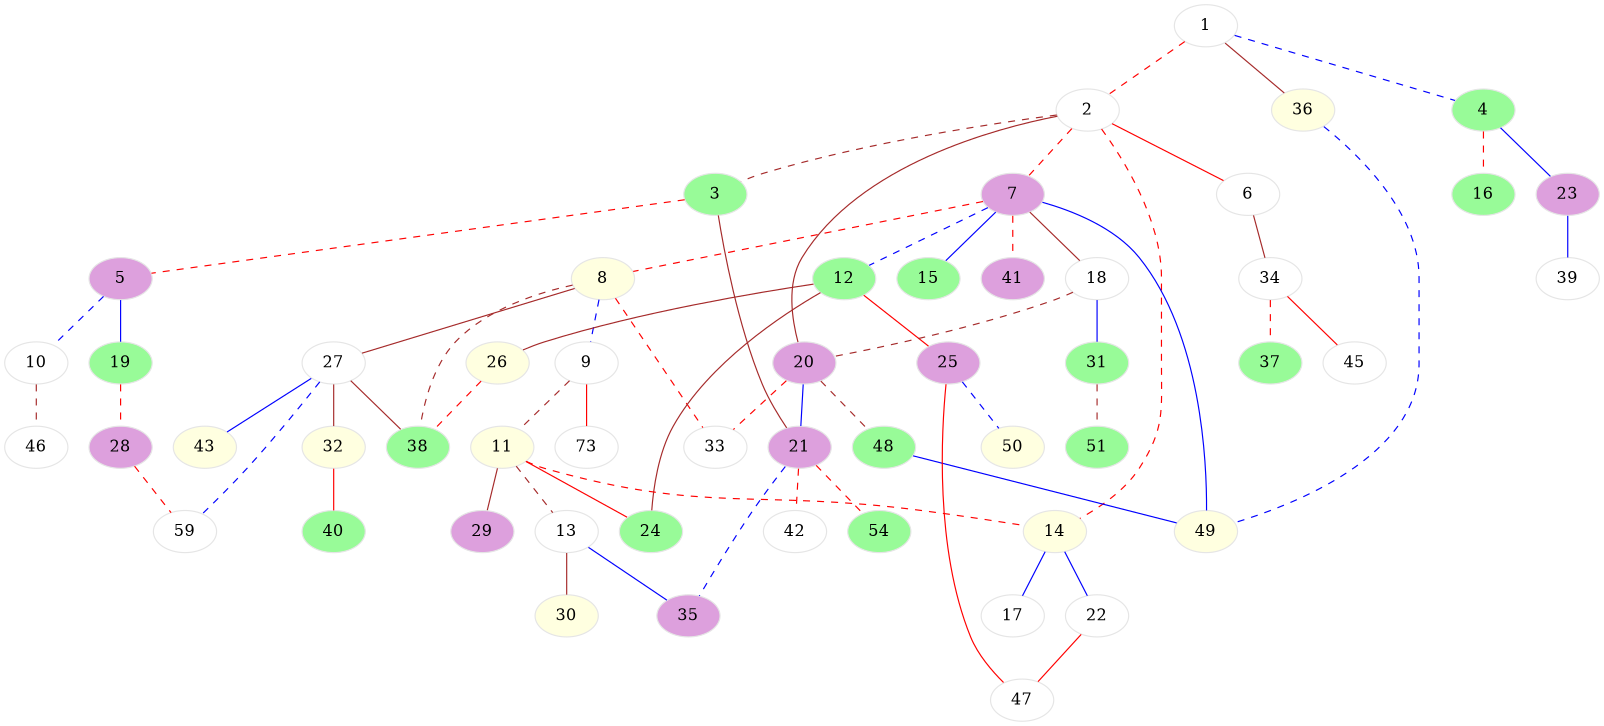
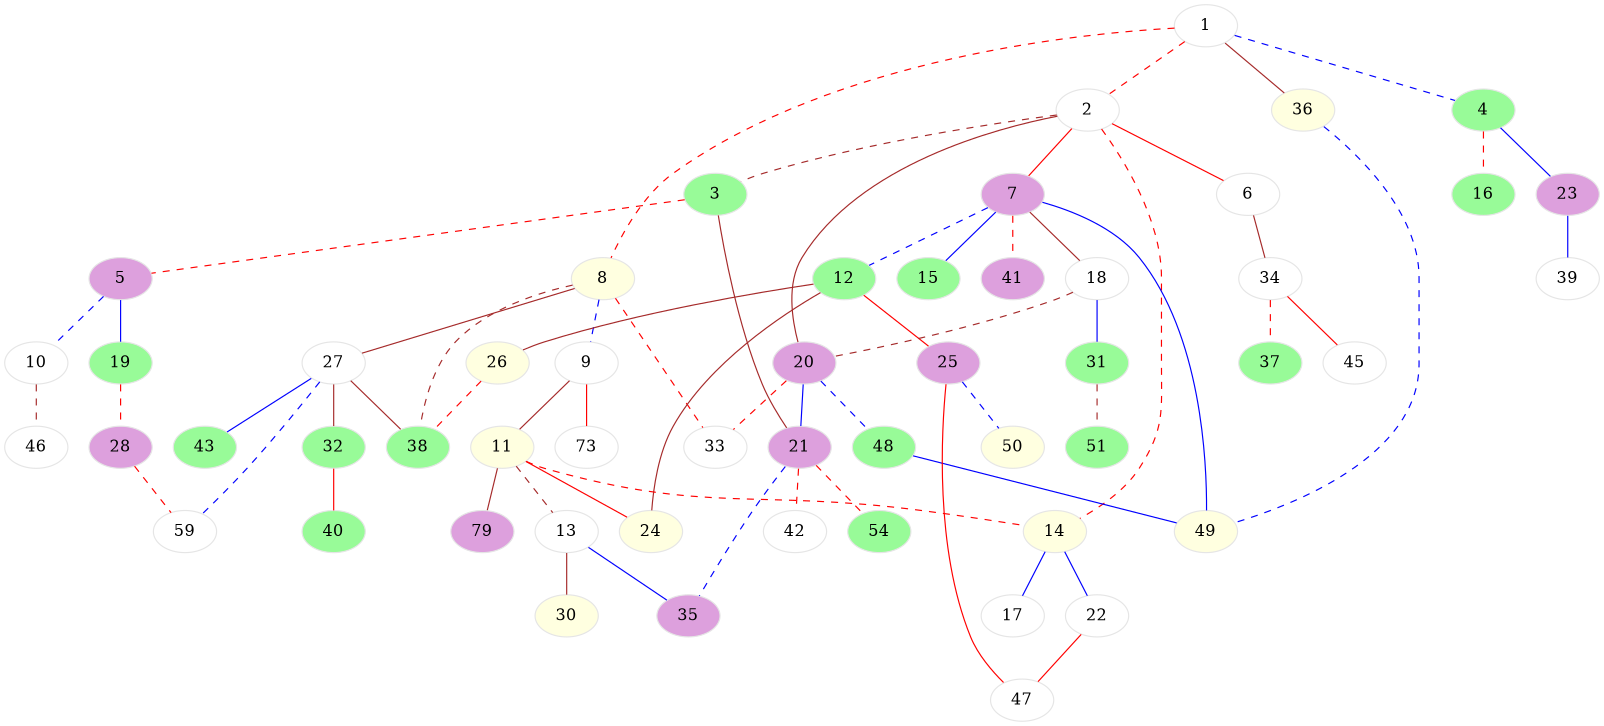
  graph {
    node [color=gray90 fillcolor=white style=filled]
    edge [color=red style=solid]
    1
    2
    4 [fillcolor=palegreen]
    8 [fillcolor=lightyellow]
    36 [fillcolor=lightyellow]
    3 [fillcolor=palegreen]
    6
    7 [fillcolor=plum]
    14 [fillcolor=lightyellow]
    20 [fillcolor=plum]
    16 [fillcolor=palegreen]
    23 [fillcolor=plum]
    9
    27
    33
    38 [fillcolor=palegreen]
    49 [fillcolor=lightyellow]
    5 [fillcolor=plum]
    21 [fillcolor=plum]
    34
    12 [fillcolor=palegreen]
    15 [fillcolor=palegreen]
    18
    41 [fillcolor=plum]
    17
    22
    48 [fillcolor=palegreen]
    10
    19 [fillcolor=palegreen]
    35 [fillcolor=plum]
    42
    n32 [fillcolor=palegreen label=54]
    39
    46
    28 [fillcolor=plum]
    37 [fillcolor=palegreen]
    45
-   24 [fillcolor=palegreen]
+   24 [fillcolor=lightyellow]
    25 [fillcolor=plum]
    26 [fillcolor=lightyellow]
    31 [fillcolor=palegreen]
    11 [fillcolor=lightyellow]
    n43 [label=73]
-   32 [fillcolor=lightyellow]
-   43 [fillcolor=lightyellow]
+   32 [fillcolor=palegreen]
+   43 [fillcolor=palegreen]
    n46 [label=59]
    13
-   29 [fillcolor=plum]
+   29 [fillcolor=plum label=79]
    30 [fillcolor=lightyellow]
    47
    50 [fillcolor=lightyellow]
    51 [fillcolor=palegreen]
    40 [fillcolor=palegreen]
    1 -- 2 [style=dashed]
    1 -- 4 [color=blue style=dashed]
-   7 -- 8 [style=dashed]
+   1 -- 8 [style=dashed]
    1 -- 36 [color=brown]
    2 -- 3 [color=brown style=dashed]
    2 -- 6
-   2 -- 7 [style=dashed]
+   2 -- 7
    2 -- 14 [style=dashed]
    2 -- 20 [color=brown]
    4 -- 16 [style=dashed]
    4 -- 23 [color=blue]
    8 -- 9 [color=blue style=dashed]
    8 -- 27 [color=brown]
    8 -- 33 [style=dashed]
    8 -- 38 [color=brown style=dashed]
    36 -- 49 [color=blue style=dashed]
    3 -- 5 [style=dashed]
    3 -- 21 [color=brown]
    6 -- 34 [color=brown]
    7 -- 49 [color=blue]
    7 -- 12 [color=blue style=dashed]
    7 -- 15 [color=blue]
    7 -- 18 [color=brown]
    7 -- 41 [style=dashed]
    14 -- 17 [color=blue]
    14 -- 22 [color=blue]
    20 -- 33 [style=dashed]
    20 -- 21 [color=blue]
-   20 -- 48 [color=brown style=dashed]
+   20 -- 48 [color=blue style=dashed]
    23 -- 39 [color=blue]
-   9 -- 11 [color=brown style=dashed]
+   9 -- 11 [color=brown]
    9 -- n43
    27 -- 38 [color=brown]
    27 -- 32 [color=brown]
    27 -- 43 [color=blue]
    27 -- n46 [color=blue style=dashed]
    5 -- 10 [color=blue style=dashed]
    5 -- 19 [color=blue]
    21 -- 35 [color=blue style=dashed]
    21 -- 42 [style=dashed]
    21 -- n32 [style=dashed]
    34 -- 37 [style=dashed]
    34 -- 45
    12 -- 24 [color=brown]
    12 -- 25
    12 -- 26 [color=brown]
    18 -- 20 [color=brown style=dashed]
    18 -- 31 [color=blue]
    22 -- 47
    48 -- 49 [color=blue]
    10 -- 46 [color=brown style=dashed]
    19 -- 28 [style=dashed]
    28 -- n46 [style=dashed]
    25 -- 47
    25 -- 50 [color=blue style=dashed]
    26 -- 38 [style=dashed]
    31 -- 51 [color=brown style=dashed]
    11 -- 14 [style=dashed]
    11 -- 24
    11 -- 13 [color=brown style=dashed]
    11 -- 29 [color=brown]
    32 -- 40
    13 -- 35 [color=blue]
    13 -- 30 [color=brown]
  }
